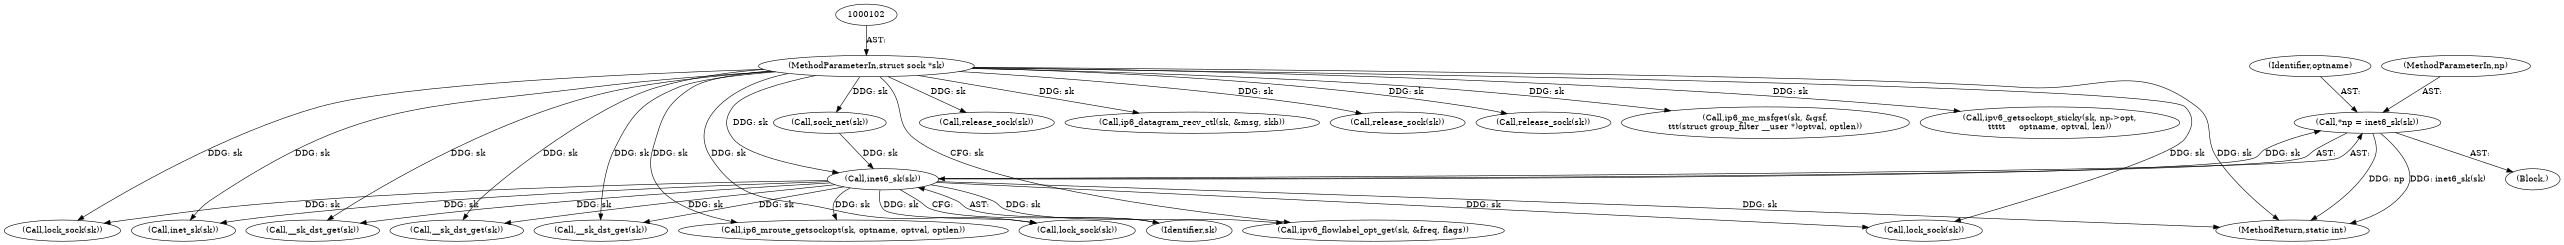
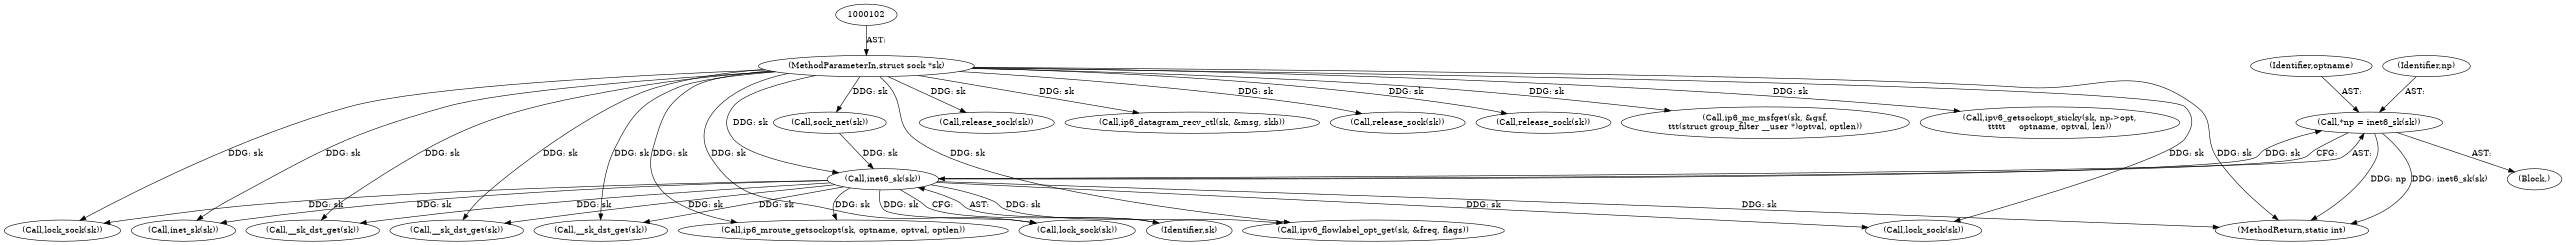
  digraph {
    n1 [label="(Call,*np = inet6_sk(sk))"]
    n2 [label="(Call,inet6_sk(sk))"]
    n3 [label="(MethodReturn,static int)"]
    n4 [label="(Block,)"]
    n5 [label="(Call,lock_sock(sk))"]
    n6 [label="(Identifier,sk)"]
    n7 [label="(Call,inet_sk(sk))"]
    n8 [label="(Call,__sk_dst_get(sk))"]
    n9 [label="(Call,__sk_dst_get(sk))"]
    n10 [label="(Call,__sk_dst_get(sk))"]
    n11 [label="(Call,ip6_mroute_getsockopt(sk, optname, optval, optlen))"]
    n12 [label="(Call,lock_sock(sk))"]
    n13 [label="(Call,ipv6_flowlabel_opt_get(sk, &freq, flags))"]
    n14 [label="(Call,lock_sock(sk))"]
    n15 [label="(Call,sock_net(sk))"]
    n16 [label="(MethodParameterIn,struct sock *sk)"]
    n17 [label="(Call,release_sock(sk))"]
    n18 [label="(Call,ip6_datagram_recv_ctl(sk, &msg, skb))"]
    n19 [label="(Call,release_sock(sk))"]
    n20 [label="(Call,release_sock(sk))"]
    n21 [label="(Call,ip6_mc_msfget(sk, &gsf,\n\t\t\t(struct group_filter __user *)optval, optlen))"]
    n22 [label="(Call,ipv6_getsockopt_sticky(sk, np->opt,\n\t\t\t\t\t     optname, optval, len))"]
    1000102
-   n24 [label="(MethodParameterIn,np)"]
+   n24 [label="(Identifier,np)"]
    n25 [label="(Identifier,optname)"]
-   n1 -> n2 [label="AST: "]
+   n1 -> n2 [label="CFG: "]
    n1 -> n3 [label="DDG: np"]
    n1 -> n3 [label="DDG: inet6_sk(sk)"]
    n1 -> n4 [label="AST: "]
    n2 -> n1 [label="AST: "]
    n2 -> n1 [label="DDG: sk"]
    n2 -> n3 [label="DDG: sk"]
    n2 -> n5 [label="DDG: sk"]
    n2 -> n6 [label="CFG: "]
    n2 -> n7 [label="DDG: sk"]
    n2 -> n8 [label="DDG: sk"]
    n2 -> n9 [label="DDG: sk"]
    n2 -> n10 [label="DDG: sk"]
    n2 -> n11 [label="DDG: sk"]
    n2 -> n12 [label="DDG: sk"]
    n2 -> n13 [label="DDG: sk"]
    n2 -> n14 [label="DDG: sk"]
    n6 -> n2 [label="AST: "]
    n15 -> n2 [label="DDG: sk"]
    n16 -> n2 [label="DDG: sk"]
    n16 -> n3 [label="DDG: sk"]
    n16 -> n5 [label="DDG: sk"]
    n16 -> n7 [label="DDG: sk"]
    n16 -> n8 [label="DDG: sk"]
    n16 -> n9 [label="DDG: sk"]
    n16 -> n10 [label="DDG: sk"]
    n16 -> n11 [label="DDG: sk"]
    n16 -> n12 [label="DDG: sk"]
-   n16 -> n13 [label="CFG: sk"]
+   n16 -> n13 [label="DDG: sk"]
    n16 -> n14 [label="DDG: sk"]
    n16 -> n15 [label="DDG: sk"]
    n16 -> n17 [label="DDG: sk"]
    n16 -> n18 [label="DDG: sk"]
    n16 -> n19 [label="DDG: sk"]
    n16 -> n20 [label="DDG: sk"]
    n16 -> n21 [label="DDG: sk"]
    n16 -> n22 [label="DDG: sk"]
    1000102 -> n16 [label="AST: "]
    n24 -> n1 [label="AST: "]
    n25 -> n1 [label="AST: "]
  }
